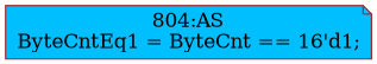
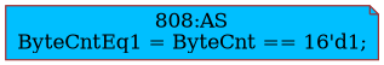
  strict digraph {
-   n1 [ast="<pyverilog.vparser.ast.Assign object at 0x7fb430335f50>" def_var="['ByteCntEq1']" fillcolor=deepskyblue label="804:AS\nByteCntEq1 = ByteCnt == 16'd1;" statements="[]" style=filled typ=Assign use_var="['ByteCnt']" color=brown shape=note]
+   n1 [ast="<pyverilog.vparser.ast.Assign object at 0x7fb430335f50>" def_var="['ByteCntEq1']" fillcolor=deepskyblue label="808:AS\nByteCntEq1 = ByteCnt == 16'd1;" statements="[]" style=filled typ=Assign use_var="['ByteCnt']" color=brown shape=note]
  }
